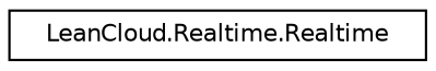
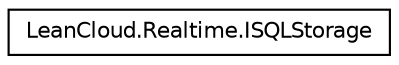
  digraph {
    rankdir=LR
-   n1 [color=black fillcolor=white fontname=Helvetica fontsize=10 height=0.2 label="LeanCloud.Realtime.Realtime" shape=record style=filled width=0.4]
+   n1 [color=black fillcolor=white fontname=Helvetica fontsize=10 height=0.2 label="LeanCloud.Realtime.ISQLStorage" shape=record style=filled width=0.4]
  }
